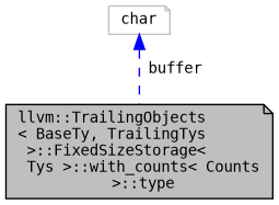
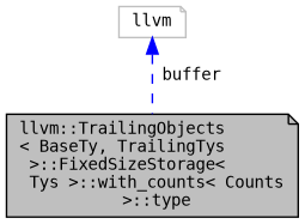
  digraph {
    fontname="DejaVu Sans Mono"
    node [fontname="DejaVu Sans Mono" fontsize=10 shape=note]
    n1 [color=black fillcolor=grey75 fontcolor=black height=0.2 label="llvm::TrailingObjects\l\< BaseTy, TrailingTys\l \>::FixedSizeStorage\<\l Tys \>::with_counts\< Counts\l \>::type" style=filled width=0.4]
-   n2 [color=grey75 height=0.2 label=char width=0.4]
+   n2 [color=grey75 height=0.2 label=llvm width=0.4]
    n2 -> n1 [color=blue dir=back fontname="DejaVu Sans Mono" fontsize=10 label=" buffer" labelfontname=Helvetica labelfontsize=10 style=dashed]
  }
